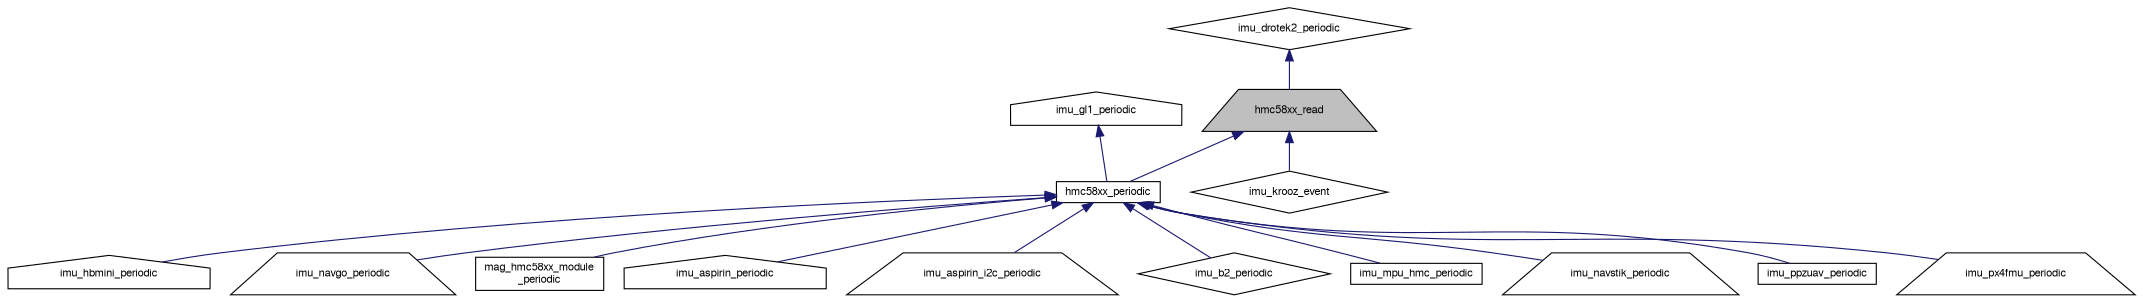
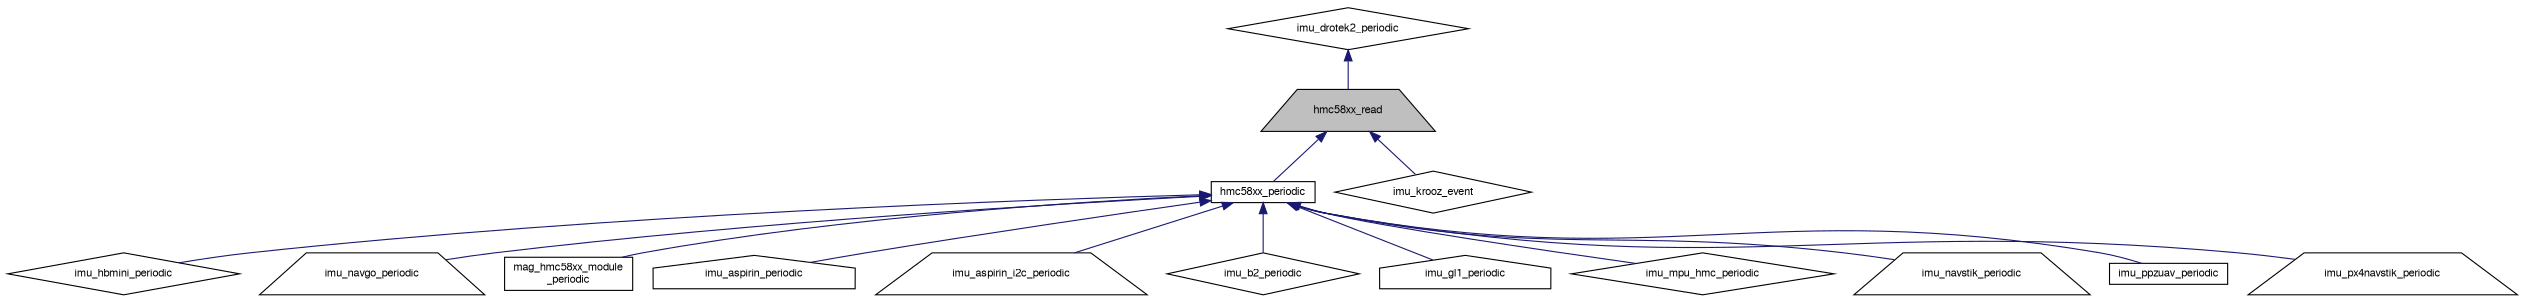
  digraph {
    rankdir=TB
    node [color=black fillcolor=white fontname=FreeSans fontsize=10 shape=trapezium style=filled]
    edge [color=midnightblue dir=back fontname=FreeSans fontsize=10 labelfontname=FreeSans labelfontsize=10 style=solid]
    n1 [fillcolor=grey75 fontcolor=black height=0.2 label=hmc58xx_read width=0.4]
    n2 [height=0.2 label=hmc58xx_periodic shape=box width=0.4]
    n3 [height=0.2 label=imu_krooz_event shape=diamond width=0.4]
-   n4 [height=0.2 label=imu_hbmini_periodic shape=house width=0.4]
+   n4 [height=0.2 label=imu_hbmini_periodic shape=diamond width=0.4]
    n5 [height=0.2 label=imu_navgo_periodic width=0.4]
    n6 [height=0.2 label="mag_hmc58xx_module\l_periodic" shape=box width=0.4]
    n7 [height=0.2 label=imu_aspirin_periodic shape=house width=0.4]
    n8 [height=0.2 label=imu_aspirin_i2c_periodic width=0.4]
    n9 [height=0.2 label=imu_b2_periodic shape=diamond width=0.4]
    n10 [height=0.2 label=imu_gl1_periodic shape=house width=0.4]
-   n11 [height=0.2 label=imu_mpu_hmc_periodic shape=box width=0.4]
+   n11 [height=0.2 label=imu_mpu_hmc_periodic shape=diamond width=0.4]
    n12 [height=0.2 label=imu_navstik_periodic width=0.4]
    n13 [height=0.2 label=imu_ppzuav_periodic shape=box width=0.4]
-   n14 [height=0.2 label=imu_px4fmu_periodic width=0.4]
+   n14 [height=0.2 label=imu_px4navstik_periodic width=0.4]
    n15 [height=0.2 label=imu_drotek2_periodic shape=diamond width=0.4]
    n1 -> n2
    n1 -> n3
    n2 -> n4
    n2 -> n5
    n2 -> n6
    n2 -> n7
    n2 -> n8
    n2 -> n9
-   n10 -> n2
+   n2 -> n10
    n2 -> n11
    n2 -> n12
    n2 -> n13
    n2 -> n14
    n15 -> n1
  }
